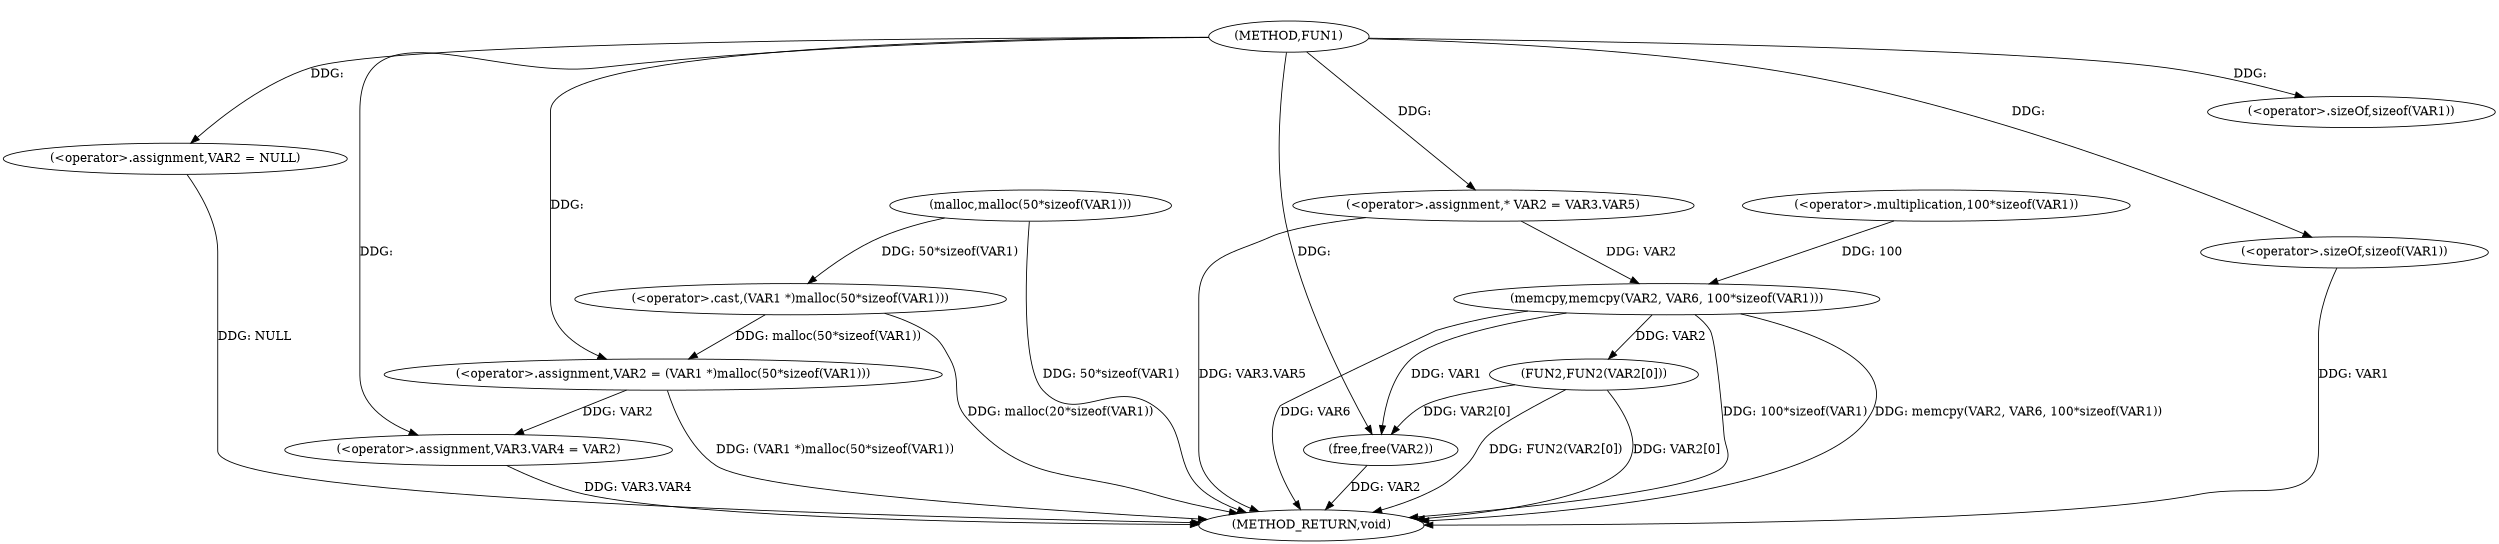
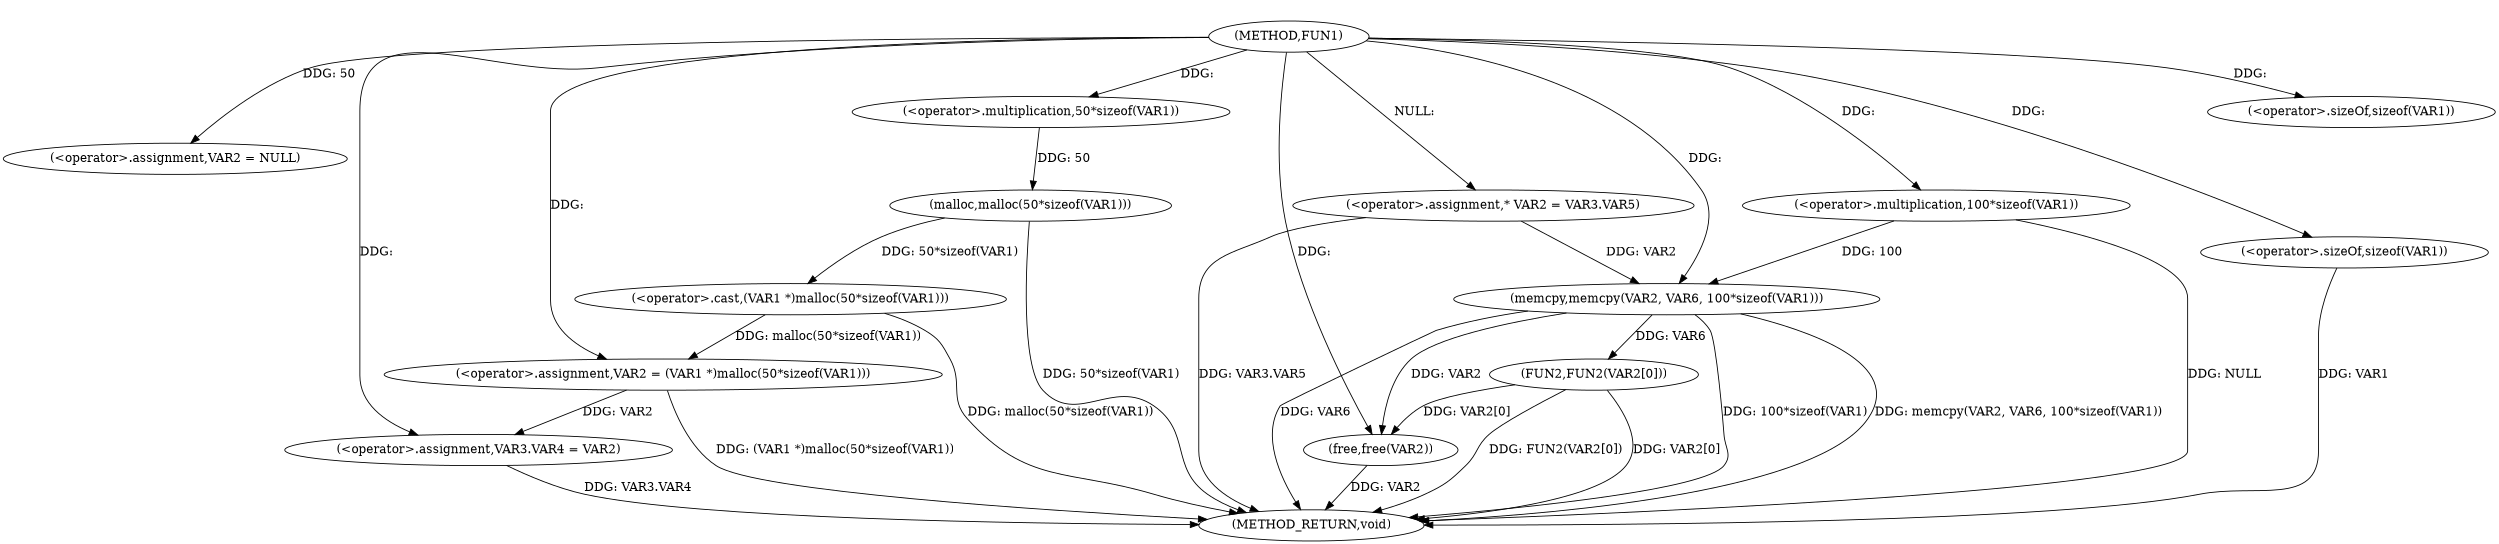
  digraph {
    n1 [label="(METHOD,FUN1)"]
    n2 [label="(<operator>.assignment,VAR2 = NULL)"]
    n3 [label="(<operator>.assignment,VAR2 = (VAR1 *)malloc(50*sizeof(VAR1)))"]
+   n4 [label="(<operator>.multiplication,50*sizeof(VAR1))"]
    n5 [label="(<operator>.sizeOf,sizeof(VAR1))"]
    n6 [label="(<operator>.assignment,VAR3.VAR4 = VAR2)"]
    n7 [label="(<operator>.assignment,* VAR2 = VAR3.VAR5)"]
    n8 [label="(memcpy,memcpy(VAR2, VAR6, 100*sizeof(VAR1)))"]
    n9 [label="(<operator>.multiplication,100*sizeof(VAR1))"]
    n10 [label="(<operator>.sizeOf,sizeof(VAR1))"]
    n11 [label="(free,free(VAR2))"]
    n12 [label="(METHOD_RETURN,void)"]
    n13 [label="(malloc,malloc(50*sizeof(VAR1)))"]
    n14 [label="(FUN2,FUN2(VAR2[0]))"]
    n15 [label="(<operator>.cast,(VAR1 *)malloc(50*sizeof(VAR1)))"]
-   n1 -> n2 [label="DDG: "]
+   n1 -> n2 [label="DDG: 50"]
    n1 -> n3 [label="DDG: "]
+   n1 -> n4 [label="DDG: "]
    n1 -> n5 [label="DDG: "]
    n1 -> n6 [label="DDG: "]
-   n1 -> n7 [label="DDG: "]
+   n1 -> n7 [label="NULL: "]
+   n1 -> n8 [label="DDG: "]
+   n1 -> n9 [label="DDG: "]
    n1 -> n10 [label="DDG: "]
    n1 -> n11 [label="DDG: "]
-   n2 -> n12 [label="DDG: NULL"]
+   n9 -> n12 [label="DDG: NULL"]
    n3 -> n6 [label="DDG: VAR2"]
    n3 -> n12 [label="DDG: (VAR1 *)malloc(50*sizeof(VAR1))"]
+   n4 -> n13 [label="DDG: 50"]
    n6 -> n12 [label="DDG: VAR3.VAR4"]
    n7 -> n8 [label="DDG: VAR2"]
    n7 -> n12 [label="DDG: VAR3.VAR5"]
-   n8 -> n11 [label="DDG: VAR1"]
+   n8 -> n11 [label="DDG: VAR2"]
    n8 -> n12 [label="DDG: 100*sizeof(VAR1)"]
    n8 -> n12 [label="DDG: memcpy(VAR2, VAR6, 100*sizeof(VAR1))"]
    n8 -> n12 [label="DDG: VAR6"]
-   n8 -> n14 [label="DDG: VAR2"]
+   n8 -> n14 [label="DDG: VAR6"]
    n9 -> n8 [label="DDG: 100"]
    n10 -> n12 [label="DDG: VAR1"]
    n11 -> n12 [label="DDG: VAR2"]
    n13 -> n12 [label="DDG: 50*sizeof(VAR1)"]
    n13 -> n15 [label="DDG: 50*sizeof(VAR1)"]
    n14 -> n11 [label="DDG: VAR2[0]"]
    n14 -> n12 [label="DDG: VAR2[0]"]
    n14 -> n12 [label="DDG: FUN2(VAR2[0])"]
    n15 -> n3 [label="DDG: malloc(50*sizeof(VAR1))"]
-   n15 -> n12 [label="DDG: malloc(20*sizeof(VAR1))"]
+   n15 -> n12 [label="DDG: malloc(50*sizeof(VAR1))"]
  }
